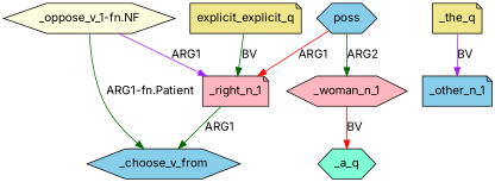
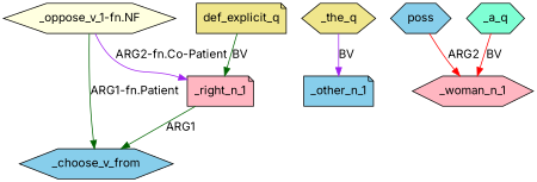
  digraph {
    fontname=Inter
    node [fillcolor=skyblue fontname=Inter shape=hexagon style=filled]
    edge [color=darkgreen fontname=Inter]
    _right_n_1 [fillcolor=lightpink shape=note]
    _choose_v_from
-   def_explicit_q [fillcolor=khaki shape=note label=explicit_explicit_q]
-   _the_q [fillcolor=khaki shape=note]
+   def_explicit_q [fillcolor=khaki shape=note]
+   _the_q [fillcolor=khaki]
    _other_n_1 [shape=note]
    poss
    _woman_n_1 [fillcolor=lightpink]
    _a_q [fillcolor=aquamarine]
    "_oppose_v_1-fn.NF" [fillcolor=lightyellow]
    _right_n_1 -> _choose_v_from [label=ARG1]
    def_explicit_q -> _right_n_1 [label=BV]
    _the_q -> _other_n_1 [color=purple label=BV]
-   poss -> _right_n_1 [color=red label=ARG1]
-   poss -> _woman_n_1 [label=ARG2]
-   _woman_n_1 -> _a_q [color=red label=BV]
-   "_oppose_v_1-fn.NF" -> _right_n_1 [color=purple label=ARG1]
+   poss -> _woman_n_1 [color=red label=ARG2]
+   _a_q -> _woman_n_1 [color=red label=BV]
+   "_oppose_v_1-fn.NF" -> _right_n_1 [color=purple label="ARG2-fn.Co-Patient"]
    "_oppose_v_1-fn.NF" -> _choose_v_from [label="ARG1-fn.Patient"]
  }
